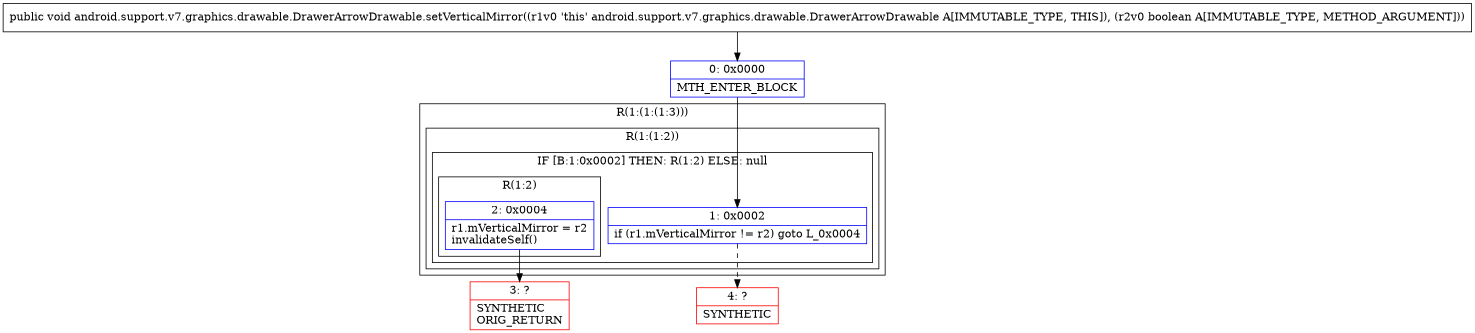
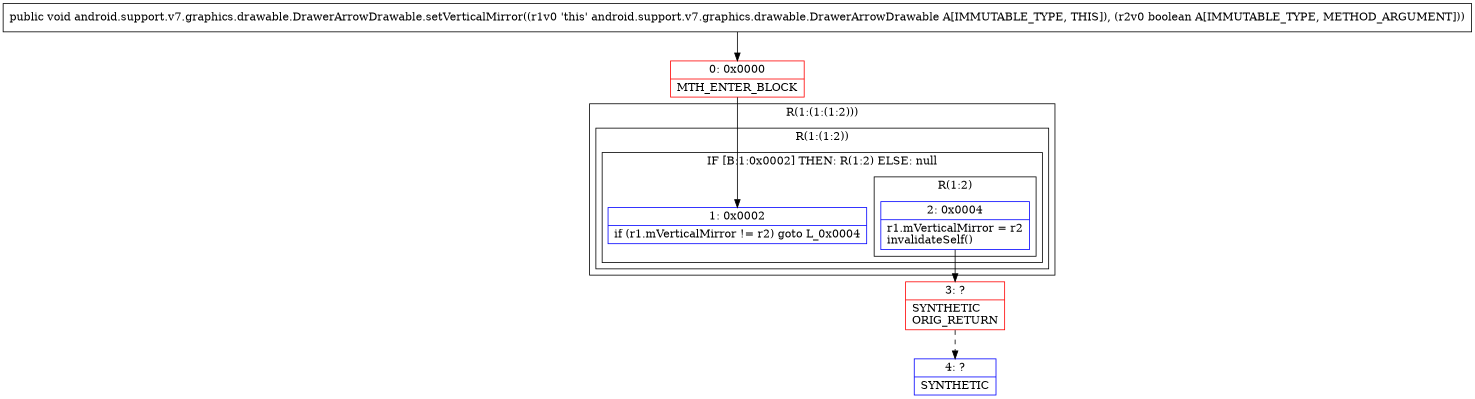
  digraph {
    node [color=red shape=record]
    n1 [color=blue label="{2\:\ 0x0004|r1.mVerticalMirror = r2\linvalidateSelf()\l}"]
    n2 [color=blue label="{1\:\ 0x0002|if (r1.mVerticalMirror != r2) goto L_0x0004\l}"]
    n3 [label="{3\:\ ?|SYNTHETIC\lORIG_RETURN\l}"]
-   n4 [label="{4\:\ ?|SYNTHETIC\l}"]
-   n5 [color=blue label="{0\:\ 0x0000|MTH_ENTER_BLOCK\l}"]
+   n4 [color=blue label="{4\:\ ?|SYNTHETIC\l}"]
+   n5 [label="{0\:\ 0x0000|MTH_ENTER_BLOCK\l}"]
    n6 [label="{public void android.support.v7.graphics.drawable.DrawerArrowDrawable.setVerticalMirror((r1v0 'this' android.support.v7.graphics.drawable.DrawerArrowDrawable A[IMMUTABLE_TYPE, THIS]), (r2v0 boolean A[IMMUTABLE_TYPE, METHOD_ARGUMENT])) }" color=""]
    subgraph cluster_1 {
-     label="R(1:(1:(1:3)))"
+     label="R(1:(1:(1:2)))"
      subgraph cluster_2 {
        label="R(1:(1:2))"
        subgraph cluster_3 {
          label="IF [B:1:0x0002] THEN: R(1:2) ELSE: null"
          n2
          subgraph cluster_4 {
            label="R(1:2)"
            n1
          }
        }
      }
    }
    n1 -> n3
-   n2 -> n4 [style=dashed]
+   n3 -> n4 [style=dashed]
    n5 -> n2
    n6 -> n5
  }
